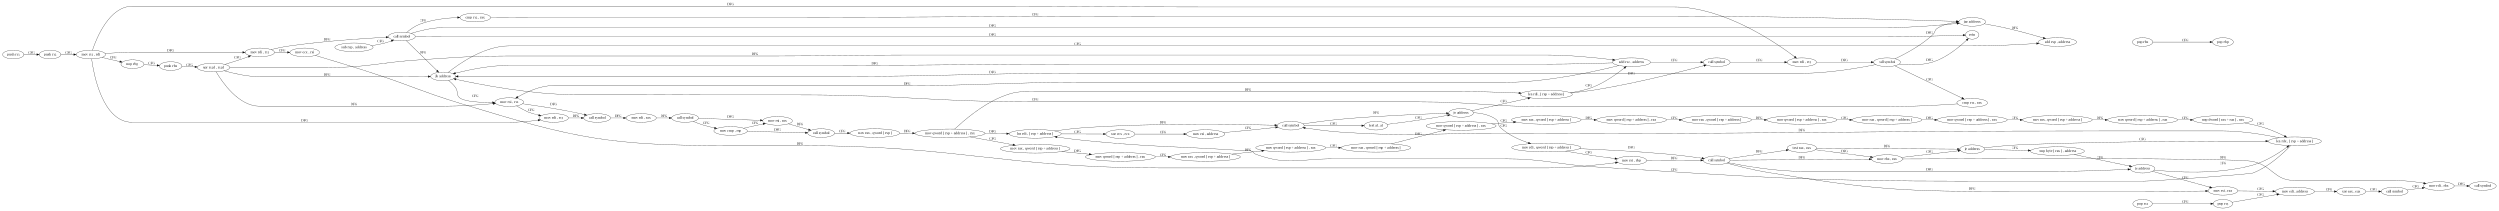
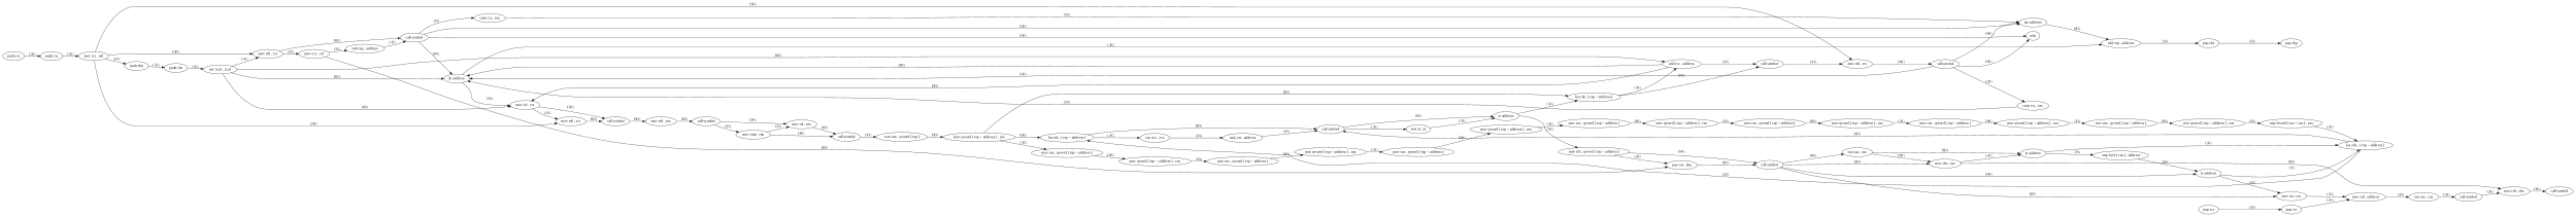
  digraph {
    fontname="Playfair Display"
    rankdir=LR
    node [fontname="Playfair Display"]
    edge [fontname="Playfair Display"]
    n1 [label="push r13"]
    n2 [label="push r12"]
    n3 [label="mov r13 , rdi"]
-   n4 [label="nop rbp"]
+   n4 [label="push rbp"]
    n5 [label="mov rdi , r13"]
    n6 [label="mov rdi , r13"]
    n7 [label="mov rdi , r13"]
    n8 [label="push rbx"]
    n9 [label="mov ecx , rsi"]
    n10 [label="call symbol"]
    n11 [label="call symbol"]
    n12 [label="call symbol"]
    n13 [label="xor r12d , r12d"]
    n14 [label="mov rsi , r12"]
    n15 [label="add r12 , address"]
    n16 [label="jb address"]
    n17 [label="call symbol"]
    n18 [label="add rsp , address"]
    n19 [label="sub rsp , address"]
    n20 [label="mov rsi , rbp"]
    n21 [label="cmp r12 , rax"]
    n22 [label="jae address"]
    n23 [label=retn]
    n24 [label="call symbol"]
    n25 [label="pop rbx"]
    n26 [label="pop rbp"]
    n27 [label="pop r12"]
    n28 [label="pop r13"]
    n29 [label="mov edi , address"]
    n30 [label="mov rdi , rax"]
    n31 [label="lea rdi , [ rsp + address ]"]
    n32 [label="cmp r12 , rax"]
    n33 [label="mov rdi , qword [ rsp + address ]"]
    n34 [label="test rax , rax"]
    n35 [label="mov rbx , rax"]
    n36 [label="je address"]
    n37 [label="mov rsi , rax"]
    n38 [label="je address"]
    n39 [label="mov rdi , rbx"]
    n40 [label="lea rdx , [ rsp + address ]"]
    n41 [label="cmp byte [ rax ] , address"]
    n42 [label="call symbol"]
    n43 [label="lea rdi , [ rsp + address ]"]
    n44 [label="call symbol"]
    n45 [label="xor ecx , ecx"]
    n46 [label="test al , al"]
    n47 [label="je address"]
    n48 [label="call symbol"]
    n49 [label="mov cmp , rsp"]
    n50 [label="mov rsi , rax"]
    n51 [label="call symbol"]
    n52 [label="mov rax , qword [ rsp ]"]
    n53 [label="mov qword [ rsp + address ] , rax"]
    n54 [label="mov rax , qword [ rsp + address ]"]
    n55 [label="mov qword [ rsp + address ] , rax"]
    n56 [label="mov rax , qword [ rsp + address ]"]
    n57 [label="mov qword [ rsp + address ] , rax"]
    n58 [label="mov rax , qword [ rsp + address ]"]
    n59 [label="mov qword [ rsp + address ] , rax"]
    n60 [label="mov rax , qword [ rsp + address ]"]
    n61 [label="mov qword [ rsp + address ] , rax"]
    n62 [label="mov rax , qword [ rsp + address ]"]
    n63 [label="mov qword [ rsp + address ] , rax"]
    n64 [label="mov rax , qword [ rsp + address ]"]
    n65 [label="mov qword [ rsp + address ] , rax"]
    n66 [label="mov rax , qword [ rsp + address ]"]
    n67 [label="mov qword [ rsp + address ] , rax"]
    n68 [label="nop dword [ rax + rax ] , eax"]
    n69 [label="mov esi , address"]
    n70 [label="xor eax , eax"]
    n71 [label="call symbol"]
    n1 -> n2 [label=CFG]
    n2 -> n3 [label=CFG]
    n3 -> n4 [label=CFG]
    n3 -> n5 [label=DFG]
    n3 -> n6 [label=DFG]
    n3 -> n7 [label=DFG]
    n4 -> n8 [label=CFG]
    n5 -> n9 [label=CFG]
    n5 -> n10 [label=DFG]
    n6 -> n11 [label=DFG]
    n7 -> n12 [label=DFG]
    n8 -> n13 [label=CFG]
+   n9 -> n19 [label=CFG]
    n9 -> n20 [label=DFG]
    n10 -> n16 [label=DFG]
    n10 -> n21 [label=CFG]
    n10 -> n22 [label=DFG]
    n10 -> n23 [label=DFG]
    n11 -> n16 [label=DFG]
    n11 -> n22 [label=DFG]
    n11 -> n23 [label=DFG]
    n11 -> n32 [label=CFG]
    n12 -> n30 [label=DFG]
    n13 -> n5 [label=CFG]
    n13 -> n14 [label=DFG]
    n13 -> n15 [label=DFG]
    n13 -> n16 [label=DFG]
    n14 -> n7 [label=CFG]
    n14 -> n12 [label=DFG]
    n15 -> n14 [label=DFG]
    n15 -> n16 [label=DFG]
    n15 -> n17 [label=CFG]
    n16 -> n14 [label=CFG]
    n16 -> n18 [label=CFG]
    n17 -> n6 [label=CFG]
+   n18 -> n25 [label=CFG]
    n19 -> n10 [label=CFG]
    n20 -> n24 [label=DFG]
    n21 -> n22 [label=CFG]
    n22 -> n18 [label=DFG]
    n24 -> n34 [label=DFG]
    n24 -> n35 [label=DFG]
    n24 -> n36 [label=DFG]
    n24 -> n37 [label=DFG]
    n25 -> n26 [label=CFG]
    n27 -> n28 [label=CFG]
    n28 -> n29 [label=CFG]
    n29 -> n70 [label=CFG]
    n30 -> n48 [label=DFG]
    n31 -> n15 [label=CFG]
    n31 -> n17 [label=DFG]
    n32 -> n16 [label=CFG]
    n33 -> n20 [label=CFG]
    n33 -> n24 [label=DFG]
    n34 -> n35 [label=DFG]
    n34 -> n38 [label=DFG]
    n35 -> n38 [label=CFG]
    n35 -> n39 [label=DFG]
    n36 -> n37 [label=CFG]
    n36 -> n40 [label=CFG]
    n37 -> n29 [label=CFG]
    n38 -> n40 [label=CFG]
    n38 -> n41 [label=CFG]
    n39 -> n42 [label=DFG]
    n40 -> n43 [label=CFG]
    n40 -> n44 [label=DFG]
    n41 -> n36 [label=CFG]
    n43 -> n44 [label=DFG]
    n43 -> n45 [label=CFG]
    n44 -> n46 [label=CFG]
    n44 -> n47 [label=DFG]
    n45 -> n69 [label=CFG]
    n46 -> n47 [label=CFG]
    n47 -> n31 [label=CFG]
    n47 -> n33 [label=CFG]
    n48 -> n49 [label=CFG]
    n48 -> n50 [label=DFG]
    n49 -> n50 [label=CFG]
    n49 -> n51 [label=DFG]
    n50 -> n51 [label=DFG]
    n51 -> n52 [label=CFG]
    n52 -> n53 [label=DFG]
    n53 -> n31 [label=DFG]
    n53 -> n43 [label=DFG]
    n53 -> n54 [label=CFG]
    n54 -> n55 [label=DFG]
    n55 -> n56 [label=CFG]
    n56 -> n57 [label=DFG]
    n57 -> n58 [label=CFG]
    n58 -> n59 [label=DFG]
    n59 -> n60 [label=CFG]
    n60 -> n61 [label=DFG]
    n61 -> n62 [label=CFG]
    n62 -> n63 [label=DFG]
    n63 -> n64 [label=CFG]
    n64 -> n65 [label=DFG]
    n65 -> n66 [label=CFG]
    n66 -> n67 [label=DFG]
    n67 -> n68 [label=CFG]
    n68 -> n40 [label=CFG]
    n69 -> n44 [label=CFG]
    n70 -> n71 [label=CFG]
    n71 -> n39 [label=CFG]
  }
